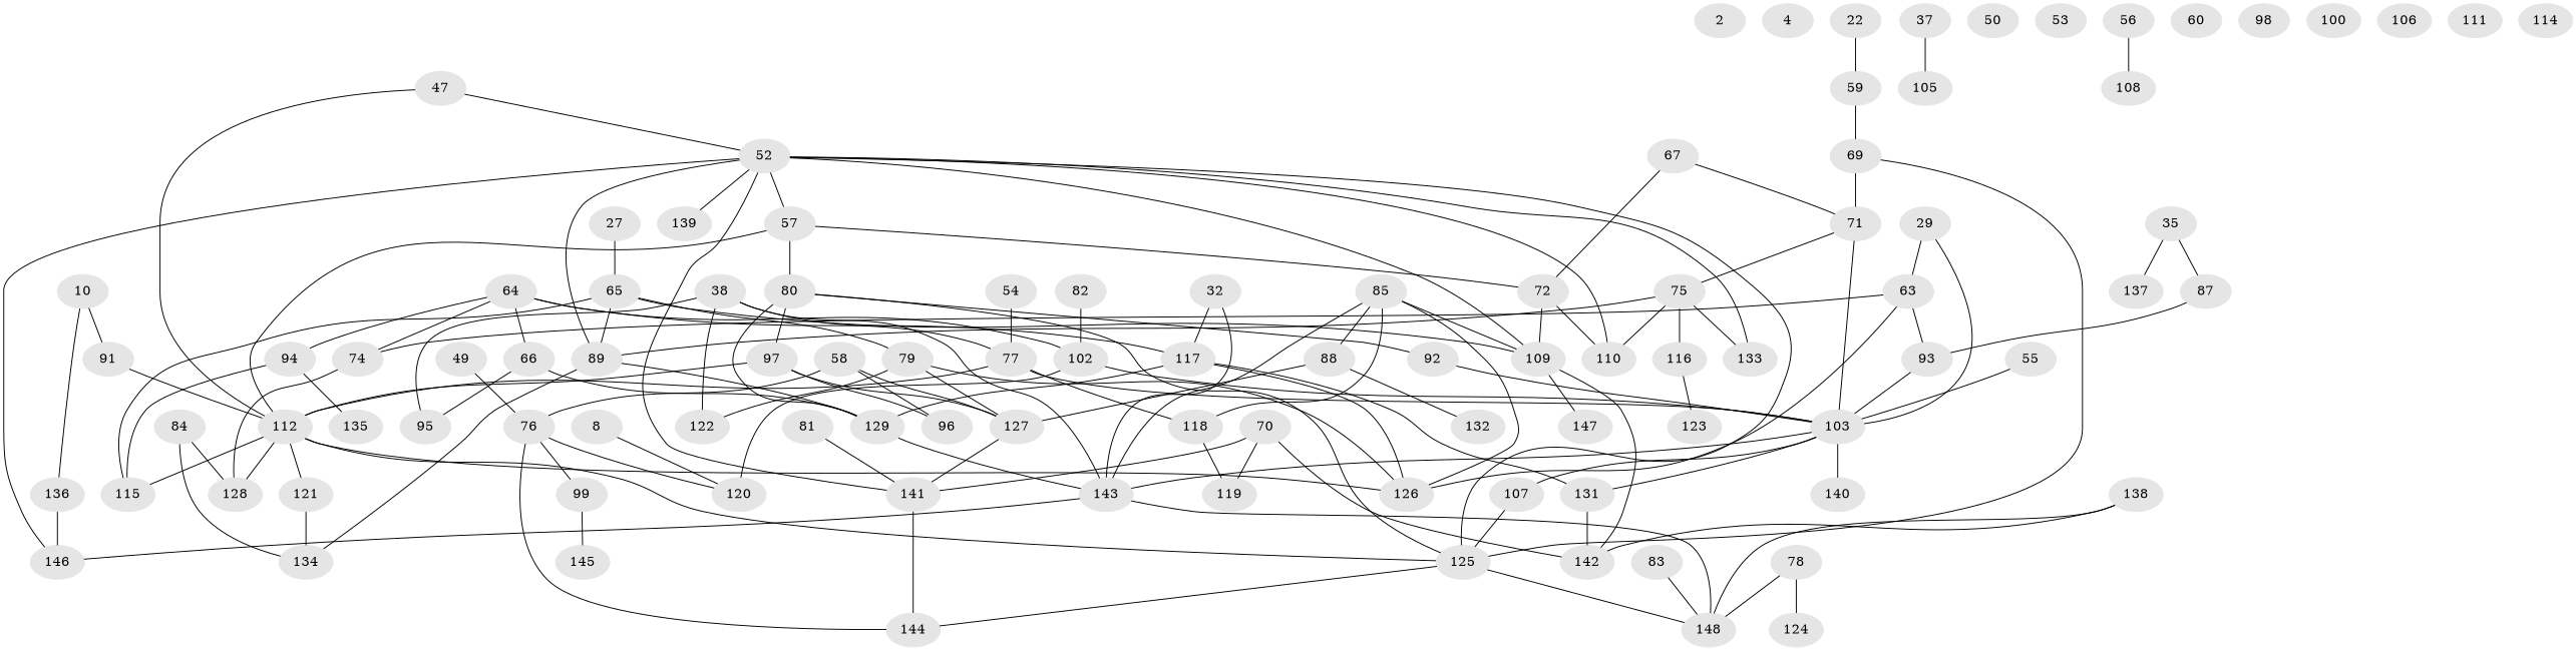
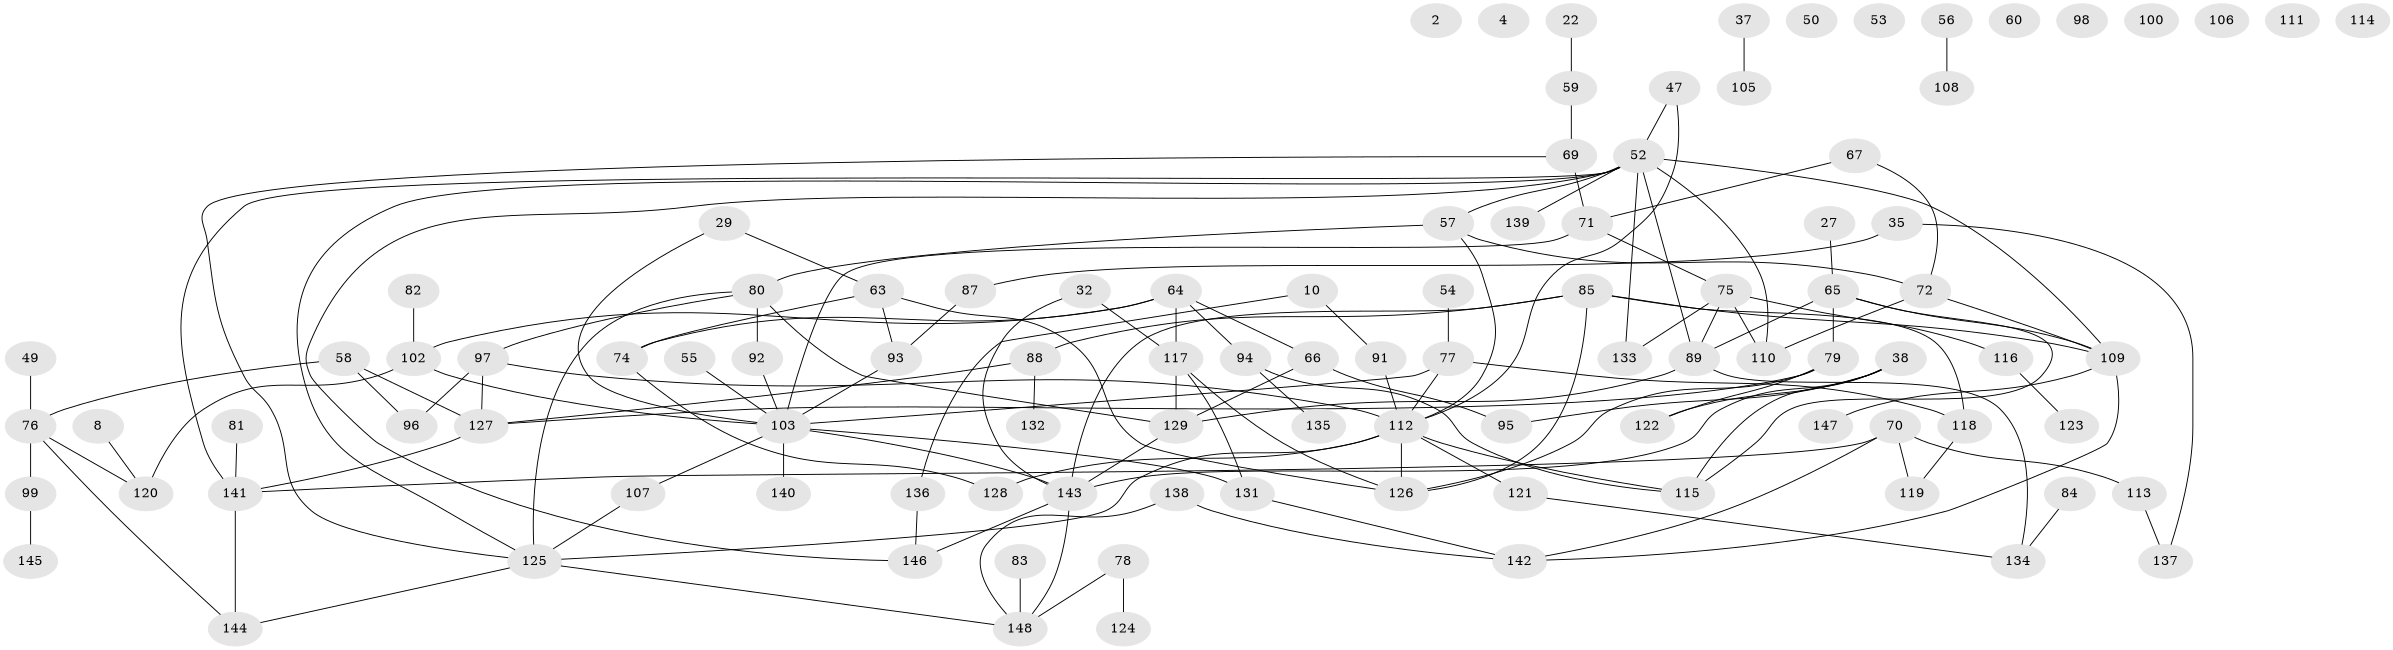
  graph {
    node [color=gray90 style=filled]
    2
    4
    8
    120
    10
    91
    136
    112 [super="+20+46"]
    146
    22
    59
    69 [super="+68"]
    65 [super="+43"]
    115
    89
    109
    79
    27
    29
    63
    103 [super="+48"]
    74
    93
    126
    143 [super="+130+73+90"]
    107
    131
    140
    32 [super="+1"]
    117
    129 [super="+40+104"]
    148 [super="+45"]
    35
    87
    137
    37
    105
    38
    95
    122
    52 [super="+25+33+36+7"]
    57
    110 [super="+21"]
    125 [super="+15"]
    133
    139
    141 [super="+34"]
    47
    128
    121
    76 [super="+17"]
    99
    144
    49
    50
    72 [super="+9+24"]
    80 [super="+13"]
    134 [super="+18"]
    142
    147
    53
    54
    77
    118
    55
    56
    108
    92 [super="+51+11+86"]
    97 [super="+28"]
    58
    96
    127
    71 [super="+19"]
    60
    64 [super="+23+30"]
    66
    94
    102 [super="+6"]
    135
    75 [super="+44"]
    67
    70 [super="+31+41"]
+   113
    119
    116
    123
    145
    78
    124
    81
    82
    83
    84
    85
    88
    132
    98
    100
    106
    111
    114
    138
    8 -- 120
    10 -- 91
    10 -- 136
    91 -- 112
    136 -- 146
    112 -- 115
    112 -- 126
    112 -- 125
    112 -- 128
    112 -- 121
    22 -- 59
    59 -- 69
    69 -- 125
    69 -- 71 [weight=2]
    65 -- 115
    65 -- 89
    65 -- 109
    65 -- 79
    89 -- 129
    89 -- 134
    109 -- 142
    109 -- 147
    79 -- 126
    79 -- 122
    79 -- 127
    27 -- 65
    29 -- 63
    29 -- 103
    63 -- 74
    63 -- 93
    63 -- 126
    103 -- 143 [weight=2]
    103 -- 107
    103 -- 131
    103 -- 140
    74 -- 128
    93 -- 103
    143 -- 146
    143 -- 148
    107 -- 125
    131 -- 142
    32 -- 143
    32 -- 117
    117 -- 126
    117 -- 131
    117 -- 129
    129 -- 143 [weight=2]
    35 -- 87
    35 -- 137
    87 -- 93
    37 -- 105
-   38 -- 77
+   38 -- 115
    38 -- 143
    38 -- 95
    38 -- 122
    52 -- 146
    52 -- 89
    52 -- 109
    52 -- 57
    52 -- 110
    52 -- 125
    52 -- 133
    52 -- 139
    52 -- 141
    57 -- 112
    57 -- 72
    57 -- 80
    125 -- 148
    125 -- 144
    141 -- 144
    47 -- 112
    47 -- 52
    121 -- 134
    76 -- 120
    76 -- 99
    76 -- 144
    99 -- 145
    49 -- 76
    72 -- 109
    72 -- 110
    80 -- 129
    80 -- 125
    80 -- 92
    80 -- 97
    54 -- 77
    77 -- 112
    77 -- 103
    77 -- 118
    118 -- 119
    55 -- 103
    56 -- 108
    92 -- 103 [weight=2]
    97 -- 112
    97 -- 96
    97 -- 127
    58 -- 76
    58 -- 96
    58 -- 127
    127 -- 141
    71 -- 103
    71 -- 75
    64 -- 74
    64 -- 117
    64 -- 66
    64 -- 94
    64 -- 102
    66 -- 129
    66 -- 95
    94 -- 115
    94 -- 135
    102 -- 120 [weight=2]
    102 -- 103
    75 -- 89
    75 -- 110
    75 -- 133
    75 -- 116
    67 -- 72
    67 -- 71
    70 -- 141
    70 -- 142
+   70 -- 113
    70 -- 119
+   113 -- 137
    116 -- 123
    78 -- 148
    78 -- 124
    81 -- 141
    82 -- 102
    83 -- 148
-   84 -- 128
    84 -- 134
    85 -- 109
    85 -- 126
    85 -- 143
    85 -- 118
    85 -- 88
    88 -- 127
    88 -- 132
    138 -- 148
    138 -- 142
  }
